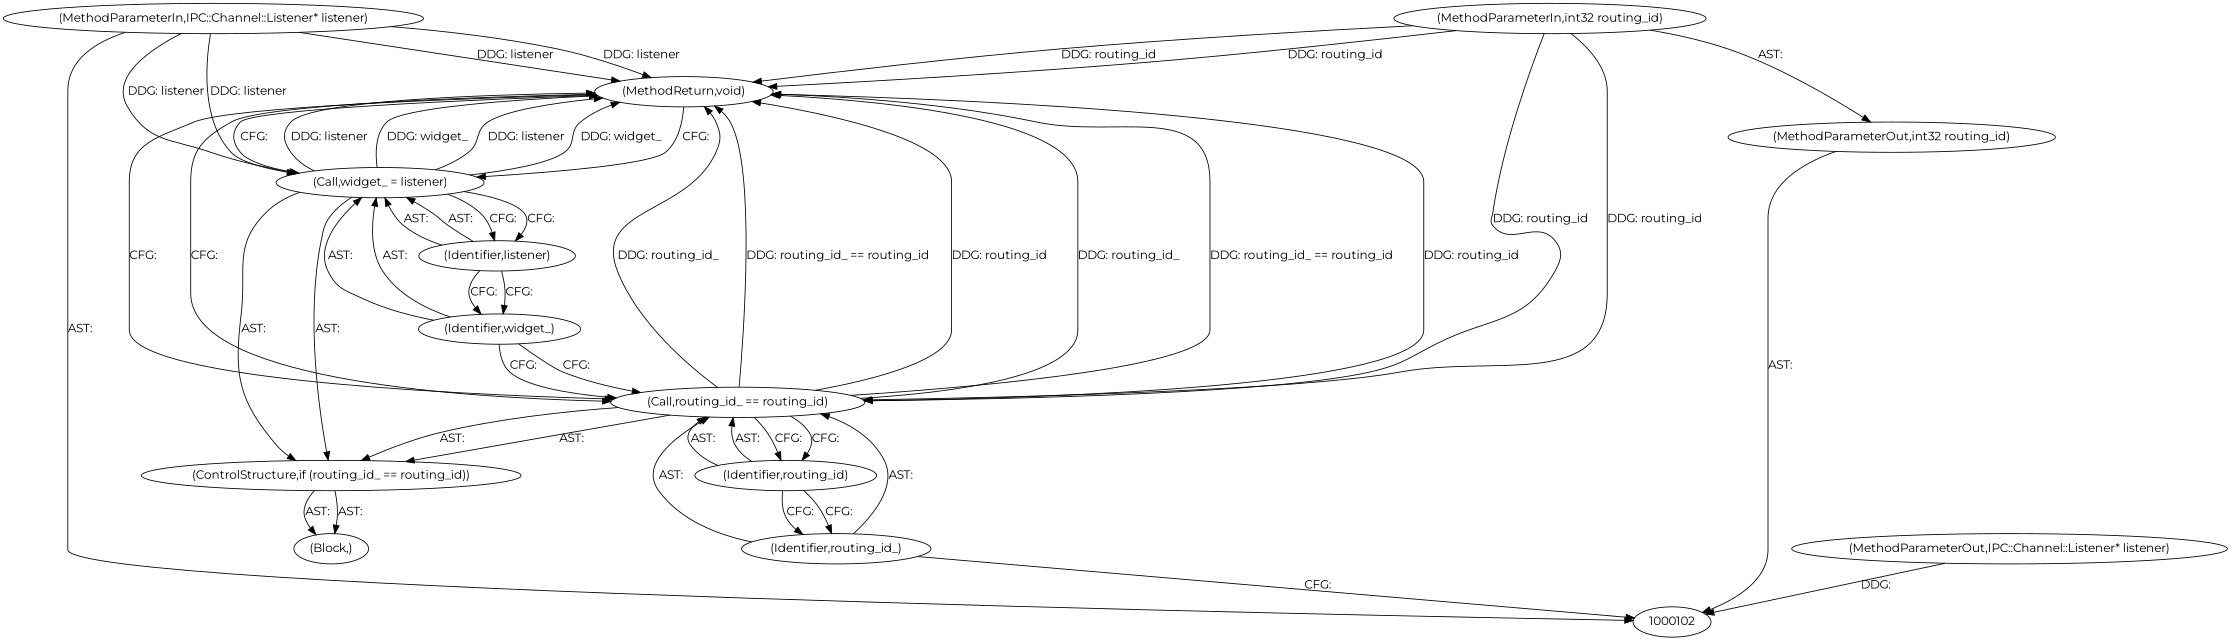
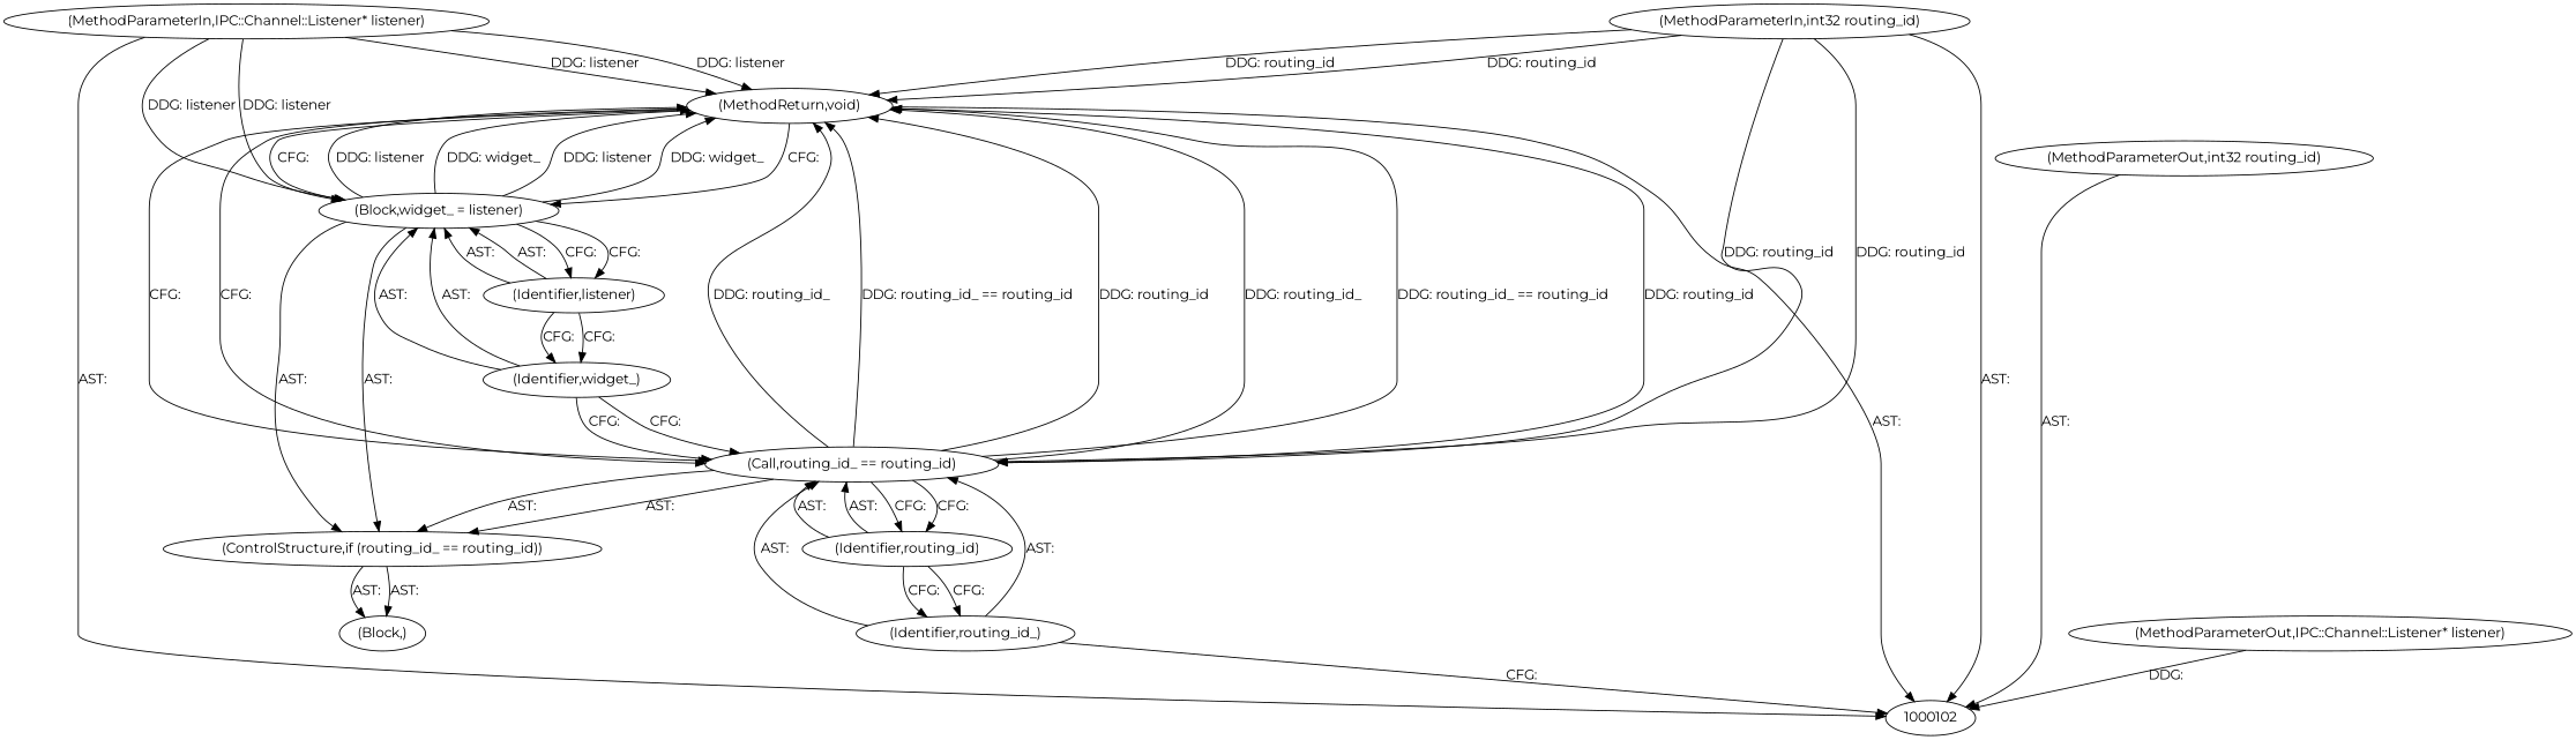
  digraph {
    fontname=Montserrat
    node [fontname=Montserrat]
    edge [fontname=Montserrat]
    n1 [label="(MethodReturn,void)"]
    n2 [label="(Call,routing_id_ == routing_id)"]
-   n3 [label="(Call,widget_ = listener)"]
+   n3 [label="(Block,widget_ = listener)"]
    1000102
    n5 [label="(ControlStructure,if (routing_id_ == routing_id))"]
    n6 [label="(Identifier,routing_id)"]
    n7 [label="(Identifier,listener)"]
    n8 [label="(MethodParameterIn,int32 routing_id)"]
    n9 [label="(MethodParameterOut,int32 routing_id)"]
    n10 [label="(MethodParameterIn,IPC::Channel::Listener* listener)"]
    n11 [label="(MethodParameterOut,IPC::Channel::Listener* listener)"]
    n12 [label="(Block,)"]
    n13 [label="(Identifier,routing_id_)"]
    n14 [label="(Identifier,widget_)"]
    n1 -> n2 [label="CFG: "]
    n1 -> n2 [label="CFG: "]
    n1 -> n3 [label="CFG: "]
    n1 -> n3 [label="CFG: "]
+   n1 -> 1000102 [label="AST: "]
    n2 -> n1 [label="DDG: routing_id_"]
    n2 -> n1 [label="DDG: routing_id_ == routing_id"]
    n2 -> n1 [label="DDG: routing_id"]
    n2 -> n1 [label="DDG: routing_id_"]
    n2 -> n1 [label="DDG: routing_id_ == routing_id"]
    n2 -> n1 [label="DDG: routing_id"]
    n2 -> n5 [label="AST: "]
    n2 -> n5 [label="AST: "]
    n2 -> n6 [label="CFG: "]
    n2 -> n6 [label="CFG: "]
    n3 -> n1 [label="DDG: listener"]
    n3 -> n1 [label="DDG: widget_"]
    n3 -> n1 [label="DDG: listener"]
    n3 -> n1 [label="DDG: widget_"]
    n3 -> n5 [label="AST: "]
    n3 -> n5 [label="AST: "]
    n3 -> n7 [label="CFG: "]
    n3 -> n7 [label="CFG: "]
    n5 -> n12 [label="AST: "]
    n5 -> n12 [label="AST: "]
    n6 -> n2 [label="AST: "]
    n6 -> n2 [label="AST: "]
    n6 -> n13 [label="CFG: "]
    n6 -> n13 [label="CFG: "]
    n7 -> n3 [label="AST: "]
    n7 -> n3 [label="AST: "]
    n7 -> n14 [label="CFG: "]
    n7 -> n14 [label="CFG: "]
    n8 -> n1 [label="DDG: routing_id"]
    n8 -> n1 [label="DDG: routing_id"]
    n8 -> n2 [label="DDG: routing_id"]
    n8 -> n2 [label="DDG: routing_id"]
-   n8 -> n9 [label="AST: "]
+   n8 -> 1000102 [label="AST: "]
    n9 -> 1000102 [label="AST: "]
    n10 -> n1 [label="DDG: listener"]
    n10 -> n1 [label="DDG: listener"]
    n10 -> n3 [label="DDG: listener"]
    n10 -> n3 [label="DDG: listener"]
    n10 -> 1000102 [label="AST: "]
    n11 -> 1000102 [label="DDG: "]
    n13 -> n2 [label="AST: "]
    n13 -> n2 [label="AST: "]
    n13 -> 1000102 [label="CFG: "]
    n14 -> n2 [label="CFG: "]
    n14 -> n2 [label="CFG: "]
    n14 -> n3 [label="AST: "]
    n14 -> n3 [label="AST: "]
  }
